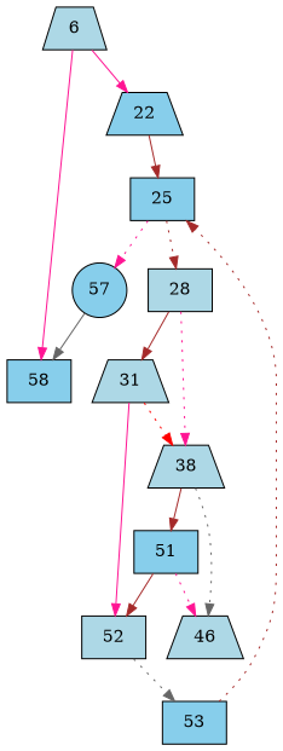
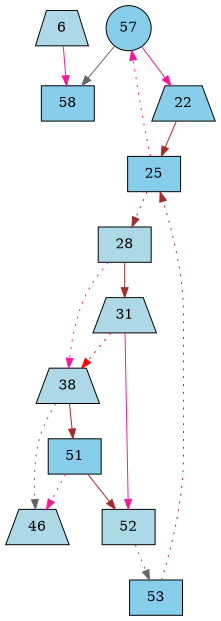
  strict digraph {
    node [fillcolor=lightblue shape=box style=filled]
    edge [color=deeppink style=solid]
    6 [entry=true shape=trapezium]
    22 [fillcolor=skyblue shape=trapezium]
    58 [fillcolor=skyblue]
    25 [fillcolor=skyblue]
    28
    57 [fillcolor=skyblue shape=circle]
    38 [shape=trapezium]
    31 [shape=trapezium]
    46 [shape=trapezium]
    51 [fillcolor=skyblue]
    52
    53 [fillcolor=skyblue]
-   6 -> 22 [cond=true]
+   57 -> 22 [cond=true]
    6 -> 58 [cond=false]
    22 -> 25 [color=brown]
    25 -> 28 [color=brown cond=true style=dotted]
    25 -> 57 [cond=false style=dotted]
    28 -> 38 [cond=true style=dotted]
    28 -> 31 [color=brown cond=false]
    57 -> 58 [color=gray40]
    38 -> 46 [color=gray40 cond=true style=dotted]
    38 -> 51 [color=brown cond=false]
    31 -> 38 [color=red cond=true style=dotted]
    31 -> 52 [cond=false]
    51 -> 46 [style=dotted]
    51 -> 52 [color=brown]
    52 -> 53 [color=gray40 style=dotted]
    53 -> 25 [color=brown style=dotted]
  }
